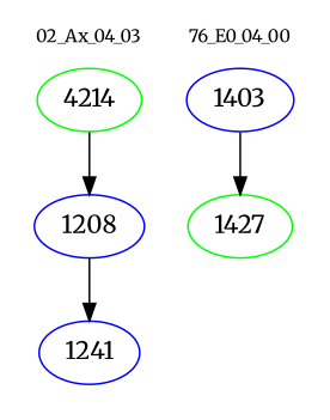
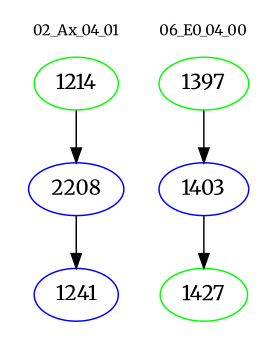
  digraph {
    fontname=Merriweather
    node [color=green fontname=Merriweather]
    edge [color=black fontname=Merriweather]
-   n1 [label=4214]
-   n2 [color=blue label=1208]
+   n1 [label=1214]
+   n2 [color=blue label=2208]
    n3 [color=blue label=1241]
+   n4 [label=1397]
    n5 [color=blue label=1403]
    n6 [label=1427]
    subgraph cluster_1 {
      color=white
      fontsize=10
-     label="02_Ax_04_03"
+     label="02_Ax_04_01"
      n1
      n2
      n3
    }
    subgraph cluster_2 {
      color=white
      fontsize=10
-     label="76_E0_04_00"
+     label="06_E0_04_00"
+     n4
      n5
      n6
    }
    n1 -> n2
    n2 -> n3
+   n4 -> n5
    n5 -> n6
  }
